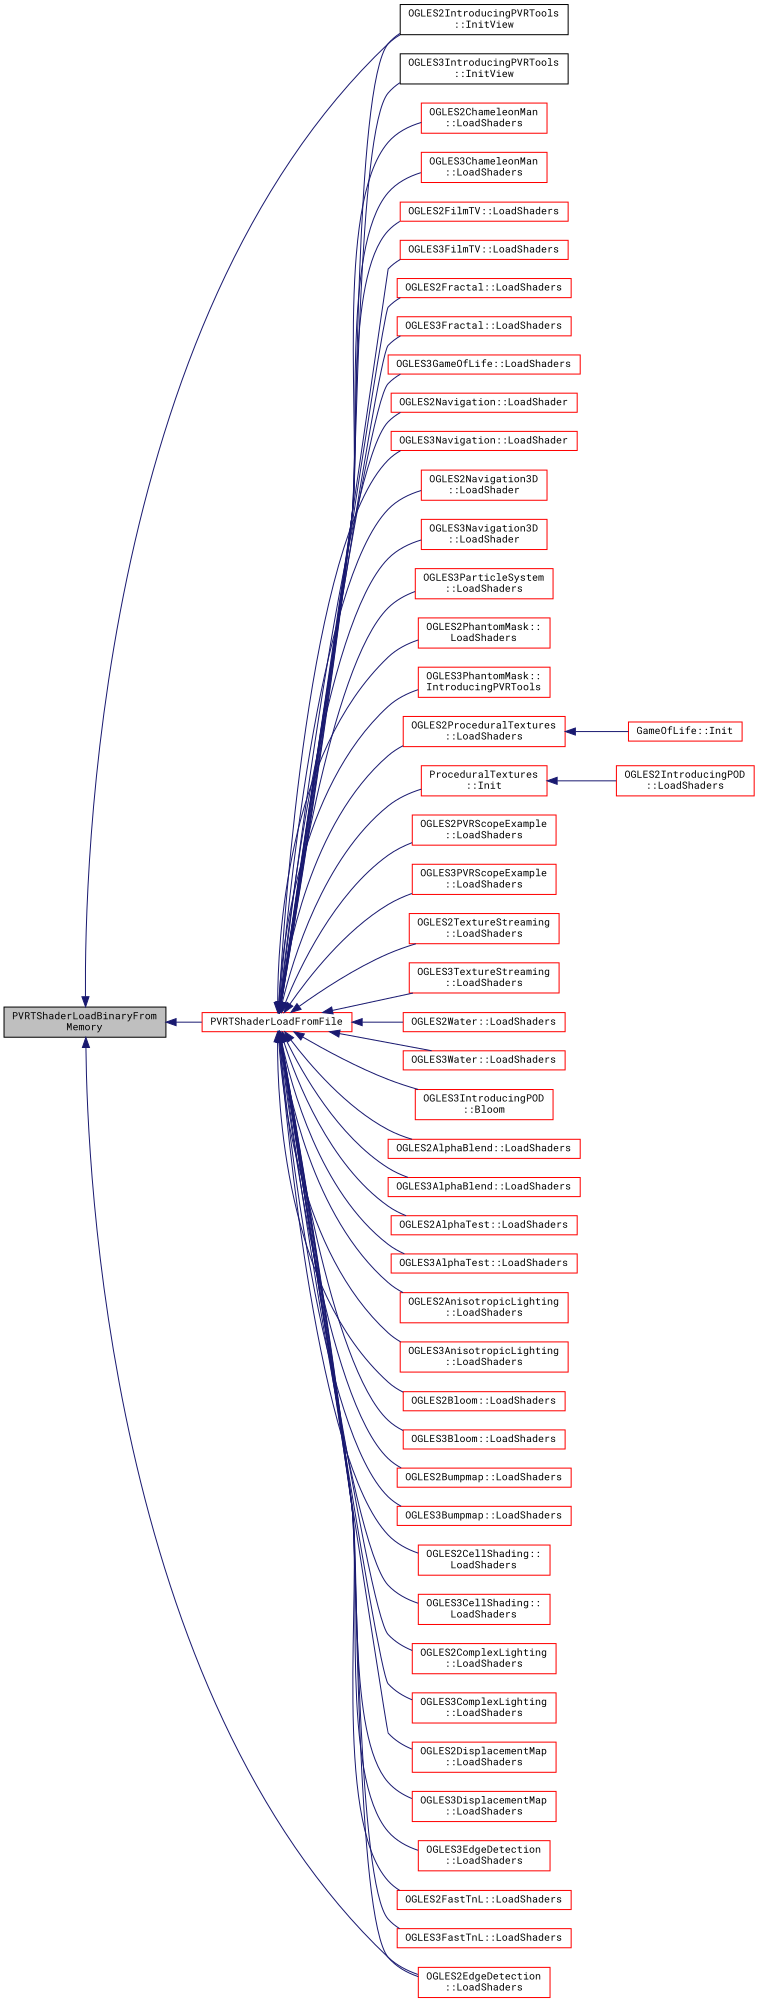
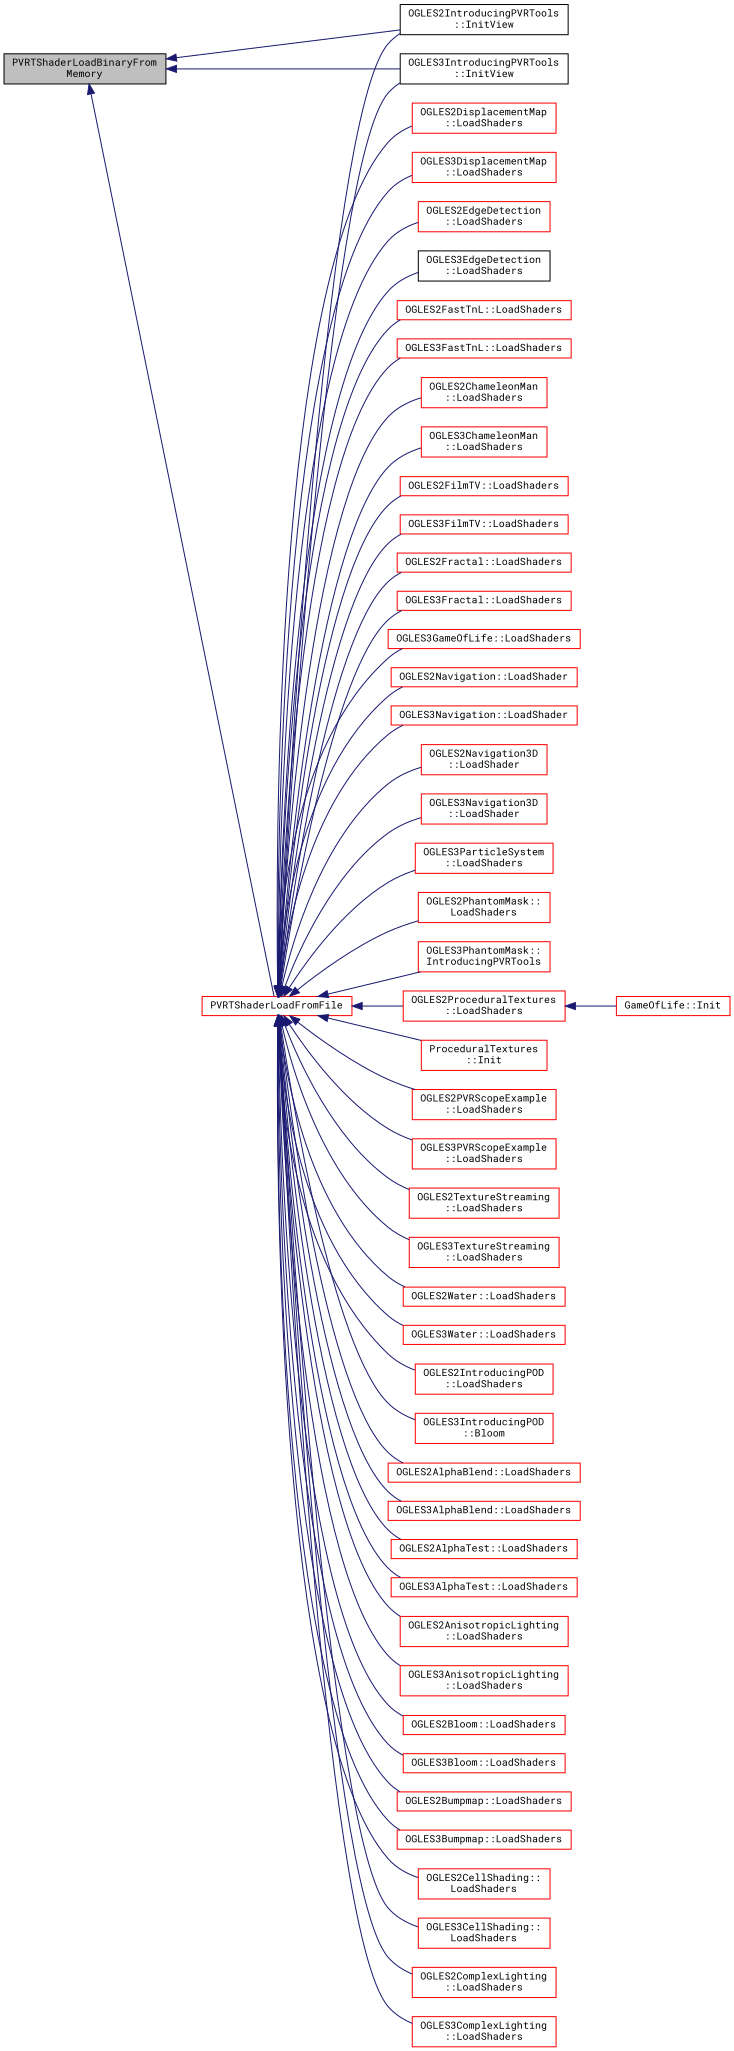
  digraph {
    fontname="Roboto Mono"
    rankdir=LR
    node [color=red fillcolor=white fontname="Roboto Mono" fontsize=10 shape=record style=filled]
    edge [color=midnightblue dir=back fontname="Roboto Mono" fontsize=10 labelfontname=Helvetica labelfontsize=10 style=solid]
    n1 [color=black fillcolor=grey75 fontcolor=black height=0.2 label="PVRTShaderLoadBinaryFrom\lMemory" width=0.4]
    n2 [color=black height=0.2 label="OGLES2IntroducingPVRTools\l::InitView" width=0.4]
    n3 [color=black height=0.2 label="OGLES3IntroducingPVRTools\l::InitView" width=0.4]
    n4 [height=0.2 label=PVRTShaderLoadFromFile width=0.4]
    n5 [height=0.2 label="OGLES2ChameleonMan\l::LoadShaders" width=0.4]
    n6 [height=0.2 label="OGLES3ChameleonMan\l::LoadShaders" width=0.4]
    n7 [height=0.2 label="OGLES2FilmTV::LoadShaders" width=0.4]
    n8 [height=0.2 label="OGLES3FilmTV::LoadShaders" width=0.4]
    n9 [height=0.2 label="OGLES2Fractal::LoadShaders" width=0.4]
    n10 [height=0.2 label="OGLES3Fractal::LoadShaders" width=0.4]
    n11 [height=0.2 label="OGLES3GameOfLife::LoadShaders" width=0.4]
    n12 [height=0.2 label="OGLES2Navigation::LoadShader" width=0.4]
    n13 [height=0.2 label="OGLES3Navigation::LoadShader" width=0.4]
    n14 [height=0.2 label="OGLES2Navigation3D\l::LoadShader" width=0.4]
    n15 [height=0.2 label="OGLES3Navigation3D\l::LoadShader" width=0.4]
    n16 [height=0.2 label="OGLES3ParticleSystem\l::LoadShaders" width=0.4]
    n17 [height=0.2 label="OGLES2PhantomMask::\lLoadShaders" width=0.4]
    n18 [height=0.2 label="OGLES3PhantomMask::\lIntroducingPVRTools" width=0.4]
    n19 [height=0.2 label="OGLES2ProceduralTextures\l::LoadShaders" width=0.4]
    n20 [height=0.2 label="ProceduralTextures\l::Init" width=0.4]
    n21 [height=0.2 label="OGLES2PVRScopeExample\l::LoadShaders" width=0.4]
    n22 [height=0.2 label="OGLES3PVRScopeExample\l::LoadShaders" width=0.4]
    n23 [height=0.2 label="OGLES2TextureStreaming\l::LoadShaders" width=0.4]
    n24 [height=0.2 label="OGLES3TextureStreaming\l::LoadShaders" width=0.4]
    n25 [height=0.2 label="OGLES2Water::LoadShaders" width=0.4]
    n26 [height=0.2 label="OGLES3Water::LoadShaders" width=0.4]
    n27 [height=0.2 label="OGLES2IntroducingPOD\l::LoadShaders" width=0.4]
    n28 [height=0.2 label="OGLES3IntroducingPOD\l::Bloom" width=0.4]
    n29 [height=0.2 label="OGLES2AlphaBlend::LoadShaders" width=0.4]
    n30 [height=0.2 label="OGLES3AlphaBlend::LoadShaders" width=0.4]
    n31 [height=0.2 label="OGLES2AlphaTest::LoadShaders" width=0.4]
    n32 [height=0.2 label="OGLES3AlphaTest::LoadShaders" width=0.4]
    n33 [height=0.2 label="OGLES2AnisotropicLighting\l::LoadShaders" width=0.4]
    n34 [height=0.2 label="OGLES3AnisotropicLighting\l::LoadShaders" width=0.4]
    n35 [height=0.2 label="OGLES2Bloom::LoadShaders" width=0.4]
    n36 [height=0.2 label="OGLES3Bloom::LoadShaders" width=0.4]
    n37 [height=0.2 label="OGLES2Bumpmap::LoadShaders" width=0.4]
    n38 [height=0.2 label="OGLES3Bumpmap::LoadShaders" width=0.4]
    n39 [height=0.2 label="OGLES2CellShading::\lLoadShaders" width=0.4]
    n40 [height=0.2 label="OGLES3CellShading::\lLoadShaders" width=0.4]
    n41 [height=0.2 label="OGLES2ComplexLighting\l::LoadShaders" width=0.4]
    n42 [height=0.2 label="OGLES3ComplexLighting\l::LoadShaders" width=0.4]
    n43 [height=0.2 label="OGLES2DisplacementMap\l::LoadShaders" width=0.4]
    n44 [height=0.2 label="OGLES3DisplacementMap\l::LoadShaders" width=0.4]
    n45 [height=0.2 label="OGLES2EdgeDetection\l::LoadShaders" width=0.4]
-   n46 [height=0.2 label="OGLES3EdgeDetection\l::LoadShaders" width=0.4]
+   n46 [color=black height=0.2 label="OGLES3EdgeDetection\l::LoadShaders" width=0.4]
    n47 [height=0.2 label="OGLES2FastTnL::LoadShaders" width=0.4]
    n48 [height=0.2 label="OGLES3FastTnL::LoadShaders" width=0.4]
    n49 [height=0.2 label="GameOfLife::Init" width=0.4]
    n1 -> n2
-   n1 -> n45
+   n1 -> n3
    n1 -> n4
    n4 -> n2
    n4 -> n3
    n4 -> n5
    n4 -> n6
    n4 -> n7
    n4 -> n8
    n4 -> n9
    n4 -> n10
    n4 -> n11
    n4 -> n12
    n4 -> n13
    n4 -> n14
    n4 -> n15
    n4 -> n16
    n4 -> n17
    n4 -> n18
    n4 -> n19
    n4 -> n20
    n4 -> n21
    n4 -> n22
    n4 -> n23
    n4 -> n24
    n4 -> n25
    n4 -> n26
-   n20 -> n27
+   n4 -> n27
    n4 -> n28
    n4 -> n29
    n4 -> n30
    n4 -> n31
    n4 -> n32
    n4 -> n33
    n4 -> n34
    n4 -> n35
    n4 -> n36
    n4 -> n37
    n4 -> n38
    n4 -> n39
    n4 -> n40
    n4 -> n41
    n4 -> n42
    n4 -> n43
    n4 -> n44
    n4 -> n45
    n4 -> n46
    n4 -> n47
    n4 -> n48
    n19 -> n49
  }
